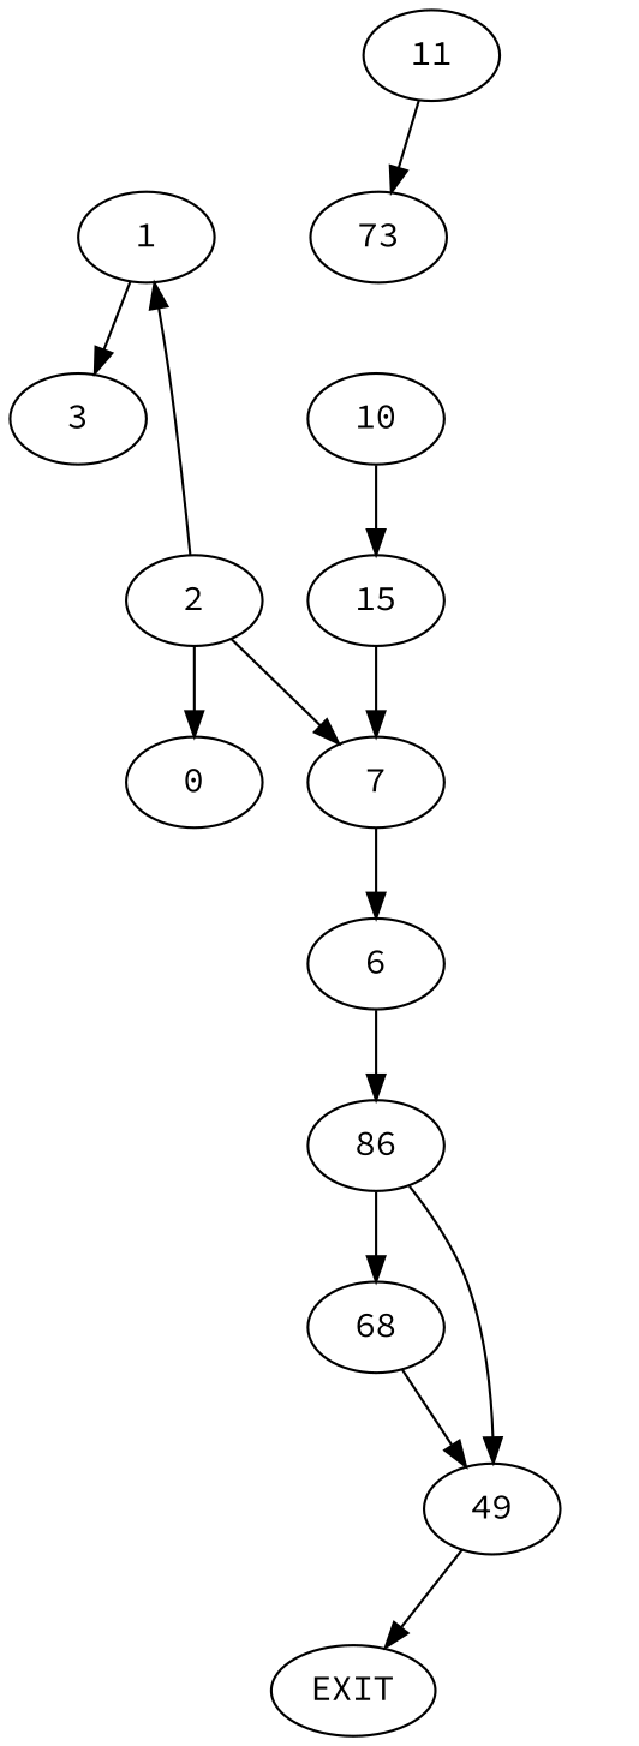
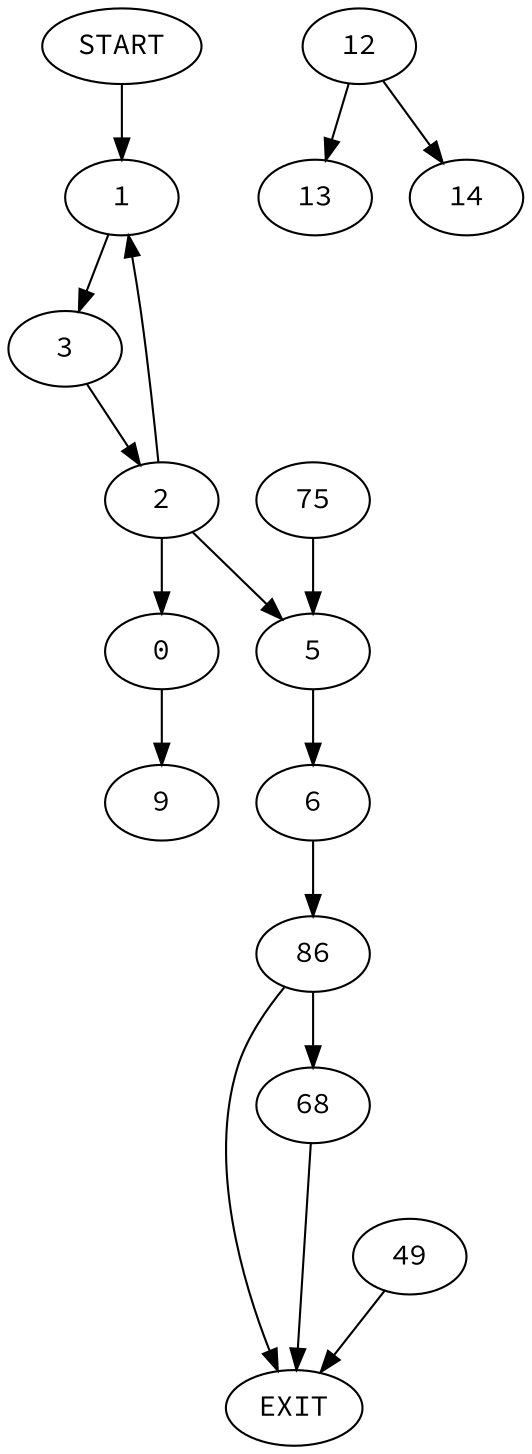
  digraph {
    fontname="Source Code Pro"
    node [fontname="Source Code Pro"]
    edge [fontname="Source Code Pro"]
+   n1 [label=START]
    1
    3
    n4 [label=EXIT]
    2
    n6 [label=0]
-   5 [label=7]
+   5
+   9
    6
    n10 [label=86]
    n11 [label=68]
    n12 [label=49]
-   12 [label=11]
-   13 [label=73]
-   10
-   15
+   12
+   13
+   14
+   15 [label=75]
+   n1 -> 1
    1 -> 3
+   3 -> 2
    2 -> 1
    2 -> n6
    2 -> 5
+   n6 -> 9
    5 -> 6
    6 -> n10
    n10 -> n11
-   n10 -> n12
-   n11 -> n12
+   n10 -> n4
+   n11 -> n4
    n12 -> n4
    12 -> 13
-   10 -> 15
+   12 -> 14
    15 -> 5
  }
